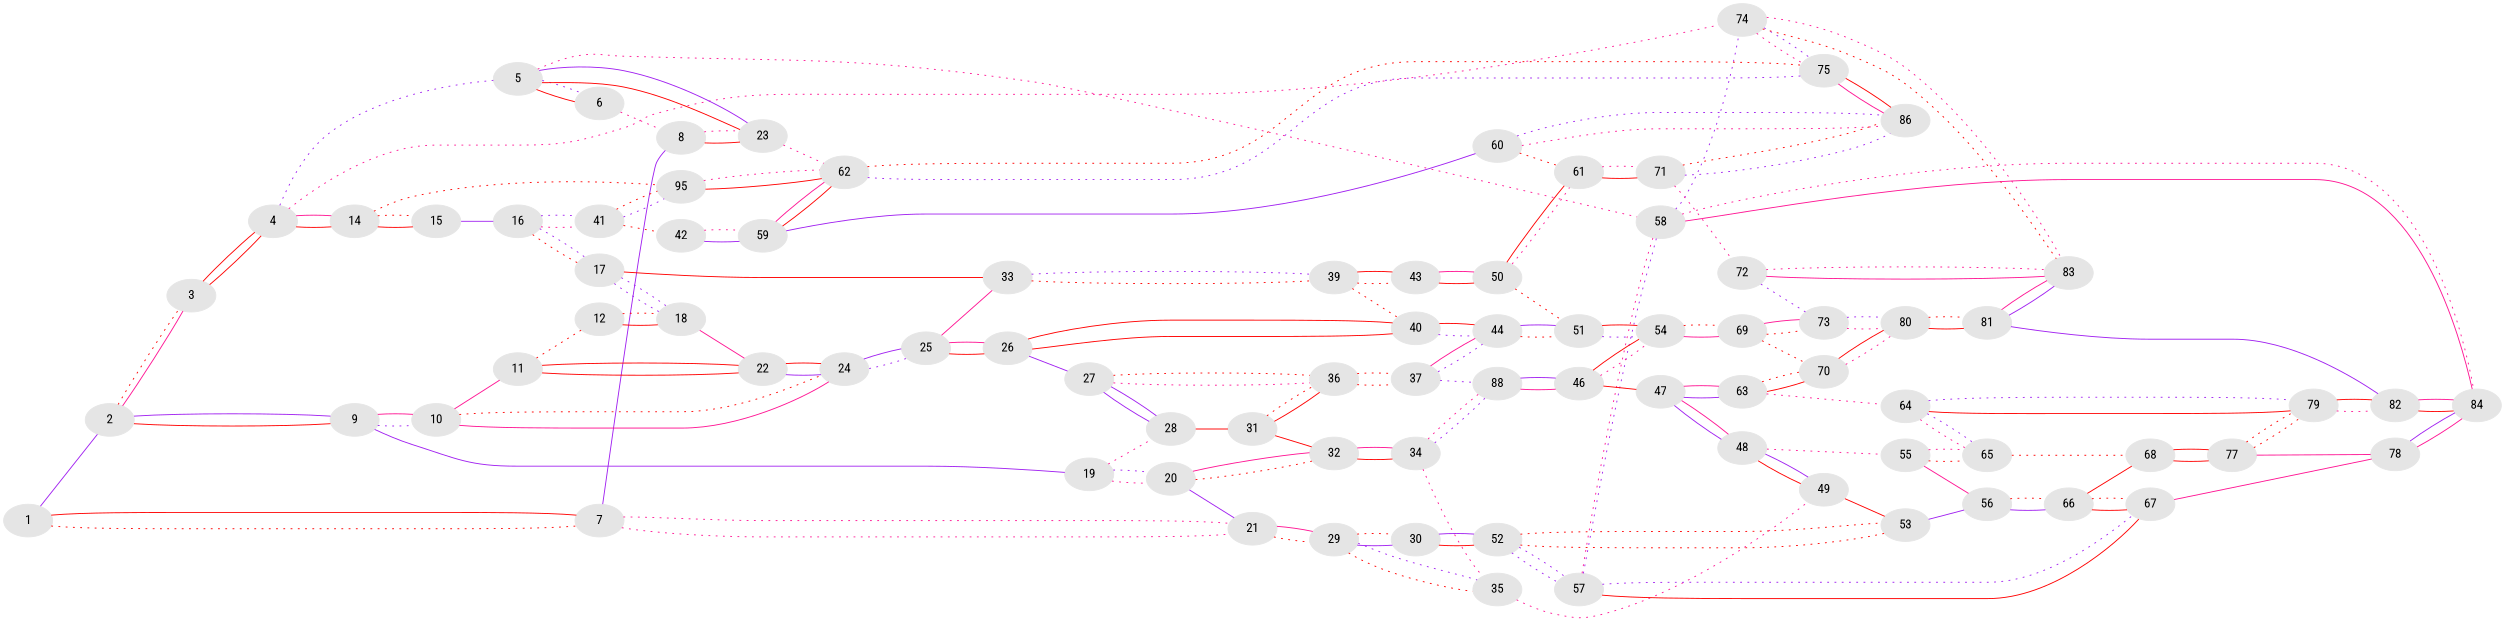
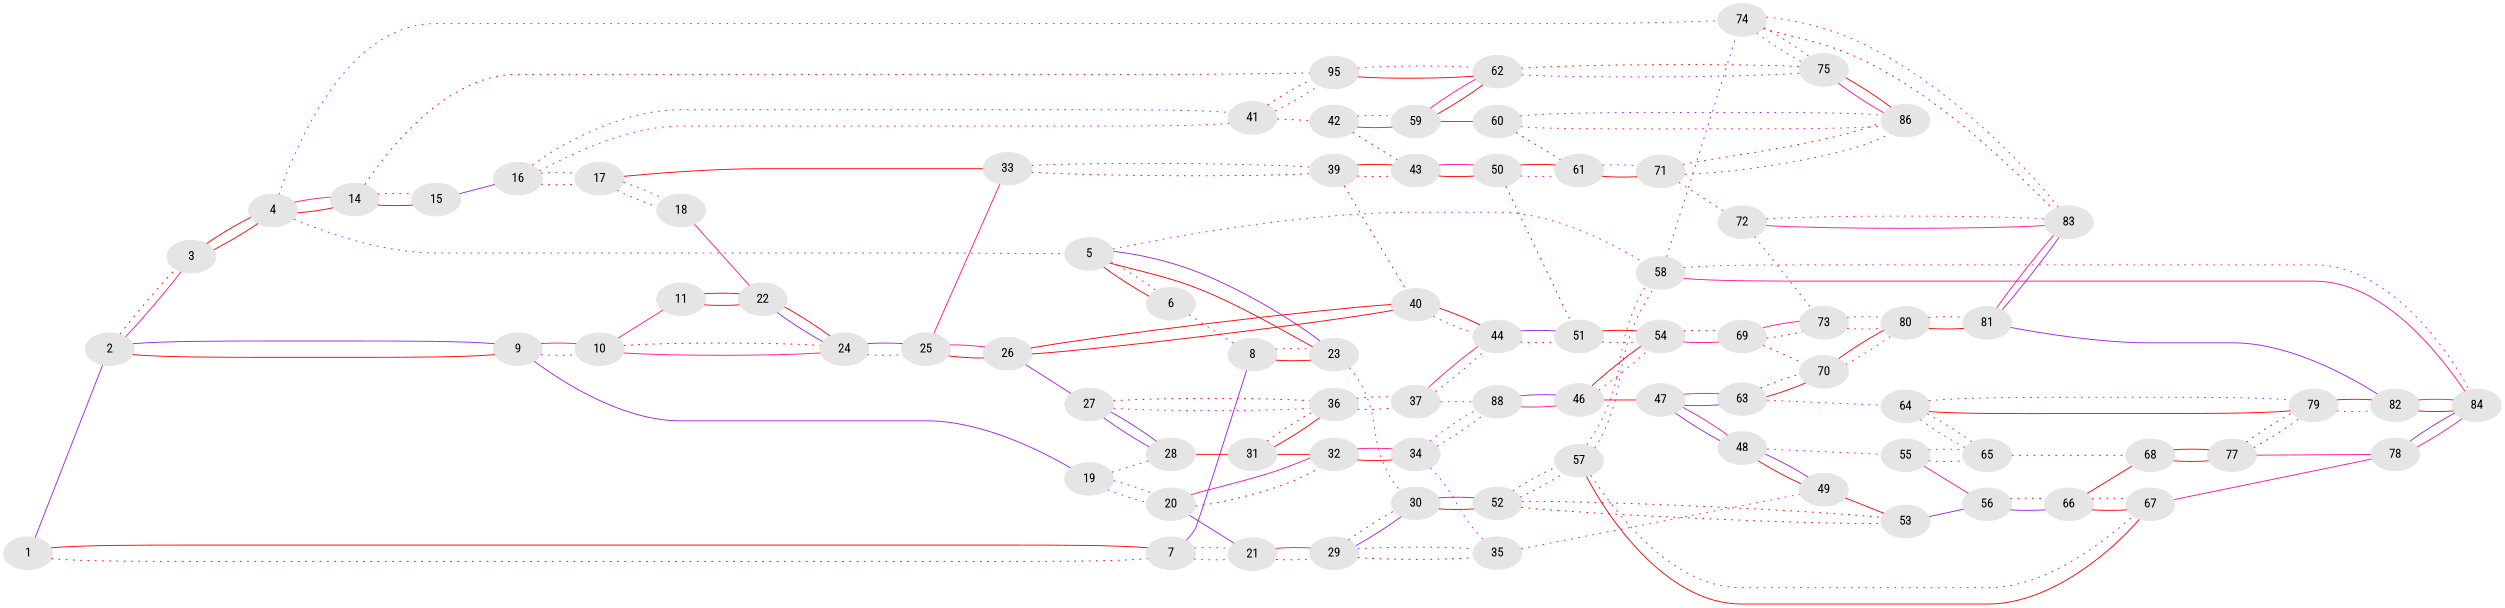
  graph {
    fontname="Roboto Condensed"
    rankdir=LR
    node [color=gray90 fontname="Roboto Condensed" style=filled]
    edge [color=red fontname="Roboto Condensed" style=dotted]
    1
    2
    7
    3
    9
    8
    21
    4
    10
    19
    5
    14
    74
    6
    23
    58
    15
    n18 [label=95]
    75
    83
    30
    84
    29
    11
    24
    20
    28
-   12
    22
    25
    18
    16
    62
    17
    41
    33
    42
    39
    32
    31
    34
    35
    52
    26
    27
    40
    36
    44
    37
    49
    53
    57
    n53 [label=88]
    43
    46
    51
    47
    54
    50
    59
    60
    61
    48
    63
    69
    55
    64
    70
    56
    65
    71
    67
    66
    73
    68
    78
    n77 [label=86]
    72
    79
    80
    82
    77
    81
    1 -- 2 [color=purple style=solid]
    1 -- 7
    1 -- 7 [style=solid]
    2 -- 3 [color=deeppink style=solid]
    2 -- 3
    2 -- 9 [style=solid]
    2 -- 9 [color=purple style=solid]
    7 -- 8 [color=purple style=solid]
    7 -- 21 [color=deeppink]
    7 -- 21 [color=deeppink]
    3 -- 4 [style=solid]
    3 -- 4 [style=solid]
    9 -- 10 [color=purple]
    9 -- 10 [color=deeppink style=solid]
    9 -- 19 [color=purple style=solid]
    8 -- 23 [style=solid]
    8 -- 23 [color=deeppink]
    21 -- 29
    21 -- 29 [color=deeppink style=solid]
    4 -- 5 [color=purple]
    4 -- 14 [style=solid]
    4 -- 14 [color=deeppink style=solid]
    4 -- 74 [color=deeppink]
    10 -- 11 [color=deeppink style=solid]
    10 -- 24 [color=deeppink style=solid]
    10 -- 24
    19 -- 20 [color=deeppink]
    19 -- 20 [color=purple]
    19 -- 28 [color=deeppink]
    5 -- 6 [style=solid]
    5 -- 6 [color=purple]
    5 -- 23 [style=solid]
    5 -- 23 [color=purple style=solid]
    5 -- 58 [color=deeppink]
    14 -- 15 [style=solid]
    14 -- 15
    14 -- n18
    74 -- 75 [color=deeppink]
    74 -- 75 [color=purple]
    74 -- 83
    74 -- 83 [color=deeppink]
    6 -- 8 [color=deeppink]
-   23 -- 62 [color=deeppink]
+   23 -- 30 [color=deeppink]
    58 -- 74 [color=purple]
    58 -- 84 [color=deeppink style=solid]
    58 -- 84 [color=deeppink]
    15 -- 16 [color=purple style=solid]
    n18 -- 62 [style=solid]
    n18 -- 62 [color=deeppink]
    75 -- n77 [color=deeppink style=solid]
    75 -- n77 [style=solid]
    30 -- 52 [style=solid]
    30 -- 52 [color=purple style=solid]
    29 -- 30 [color=purple style=solid]
    29 -- 30
    29 -- 35
    29 -- 35 [color=purple]
-   11 -- 12
    11 -- 22 [style=solid]
    11 -- 22 [style=solid]
    24 -- 25 [color=purple]
    24 -- 25 [color=purple style=solid]
    20 -- 21 [color=purple style=solid]
    20 -- 32
    20 -- 32 [color=deeppink style=solid]
    28 -- 31 [style=solid]
-   12 -- 18 [style=solid]
-   12 -- 18
    22 -- 24 [color=purple style=solid]
    22 -- 24 [style=solid]
    25 -- 33 [color=deeppink style=solid]
    25 -- 26 [style=solid]
    25 -- 26 [color=deeppink style=solid]
    18 -- 22 [color=deeppink style=solid]
    16 -- 17
    16 -- 17 [color=purple]
    16 -- 41 [color=deeppink]
    16 -- 41 [color=purple]
    62 -- 75 [color=purple]
    62 -- 75
    17 -- 18 [color=purple]
    17 -- 18 [color=purple]
    17 -- 33 [style=solid]
    41 -- n18 [color=purple]
    41 -- n18
    41 -- 42
    33 -- 39
    33 -- 39 [color=purple]
+   42 -- 43
    42 -- 59 [color=purple style=solid]
    42 -- 59 [color=deeppink]
    39 -- 40
    39 -- 43
    39 -- 43 [style=solid]
    32 -- 34 [style=solid]
    32 -- 34 [color=deeppink style=solid]
    31 -- 32 [style=solid]
    31 -- 36 [style=solid]
    31 -- 36
    34 -- 35 [color=deeppink]
    34 -- n53 [color=purple]
    34 -- n53 [color=deeppink]
    35 -- 49 [color=deeppink]
    52 -- 53
    52 -- 53
    52 -- 57 [color=purple]
    52 -- 57 [color=purple]
    26 -- 27 [color=purple style=solid]
    26 -- 40 [style=solid]
    26 -- 40 [style=solid]
    27 -- 28 [color=purple style=solid]
    27 -- 28 [color=purple style=solid]
    27 -- 36 [color=deeppink]
    27 -- 36
    40 -- 44 [color=purple]
    40 -- 44 [style=solid]
    36 -- 37
    36 -- 37
    44 -- 51
    44 -- 51 [color=purple style=solid]
    37 -- 44 [color=purple]
    37 -- 44 [color=deeppink style=solid]
    37 -- n53 [color=purple]
    49 -- 53 [style=solid]
    53 -- 56 [color=purple style=solid]
    57 -- 58 [color=purple]
    57 -- 58 [color=deeppink]
    57 -- 67 [style=solid]
    57 -- 67 [color=purple]
    n53 -- 46 [color=deeppink style=solid]
    n53 -- 46 [color=purple style=solid]
    43 -- 50 [style=solid]
    43 -- 50 [color=deeppink style=solid]
    46 -- 47 [style=solid]
    46 -- 54 [color=deeppink]
    46 -- 54 [style=solid]
    51 -- 54 [color=purple]
    51 -- 54 [style=solid]
    47 -- 48 [color=purple style=solid]
    47 -- 48 [color=deeppink style=solid]
    47 -- 63 [color=purple style=solid]
    47 -- 63 [color=deeppink style=solid]
    54 -- 69 [color=deeppink style=solid]
    54 -- 69
    50 -- 51
    50 -- 61 [color=deeppink]
    50 -- 61 [style=solid]
    59 -- 62 [style=solid]
    59 -- 62 [color=deeppink style=solid]
    59 -- 60 [color=purple style=solid]
    60 -- 61
    60 -- n77 [color=deeppink]
    60 -- n77 [color=purple]
    61 -- 71 [style=solid]
    61 -- 71 [color=deeppink]
    48 -- 49 [style=solid]
    48 -- 49 [color=purple style=solid]
    48 -- 55 [color=deeppink]
    63 -- 64 [color=deeppink]
    63 -- 70 [style=solid]
    63 -- 70
    69 -- 70
    69 -- 73
    69 -- 73 [color=deeppink style=solid]
    55 -- 56 [color=deeppink style=solid]
    55 -- 65
    55 -- 65 [color=deeppink]
    64 -- 65 [color=deeppink]
    64 -- 65 [color=purple]
    64 -- 79 [style=solid]
    64 -- 79 [color=purple]
    70 -- 80 [color=deeppink]
    70 -- 80 [style=solid]
    56 -- 66 [color=purple style=solid]
    56 -- 66
    65 -- 68
    71 -- n77 [color=purple]
    71 -- n77
    71 -- 72 [color=deeppink]
    67 -- 78 [color=deeppink style=solid]
    66 -- 67 [style=solid]
    66 -- 67
    66 -- 68 [style=solid]
    73 -- 80 [color=deeppink]
    73 -- 80 [color=purple]
    68 -- 77 [style=solid]
    68 -- 77 [style=solid]
    78 -- 84 [color=deeppink style=solid]
    78 -- 84 [color=purple style=solid]
    72 -- 83 [color=deeppink style=solid]
    72 -- 83 [color=deeppink]
    72 -- 73 [color=purple]
    79 -- 82 [color=deeppink]
    79 -- 82 [style=solid]
    80 -- 81 [style=solid]
    80 -- 81
    82 -- 84 [style=solid]
    82 -- 84 [color=deeppink style=solid]
    77 -- 78 [color=deeppink style=solid]
    77 -- 79
    77 -- 79
    81 -- 83 [color=purple style=solid]
    81 -- 83 [color=deeppink style=solid]
    81 -- 82 [color=purple style=solid]
  }
